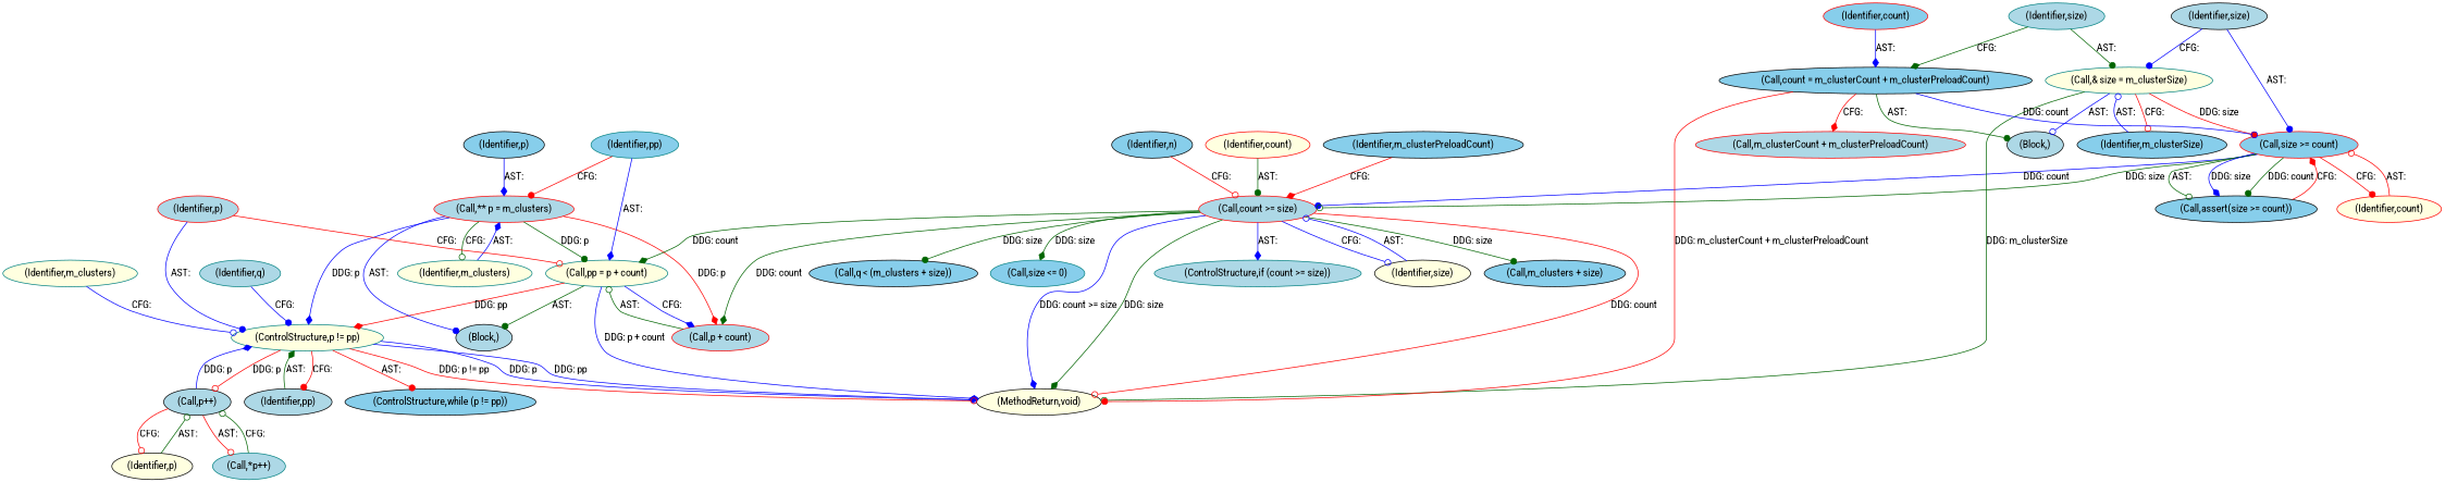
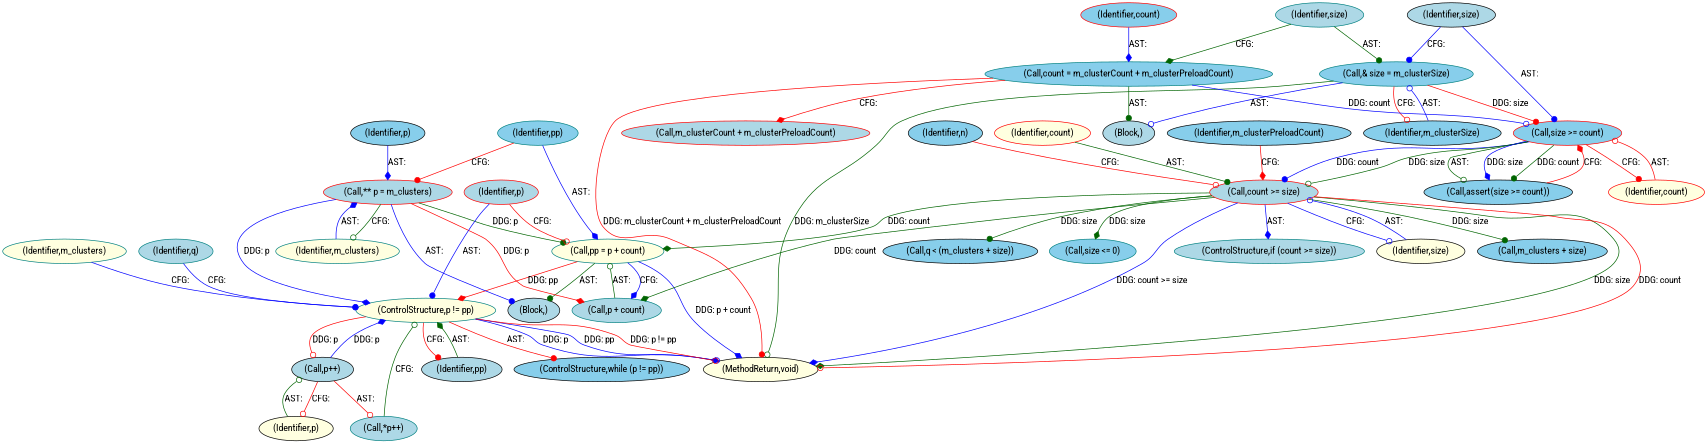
  digraph {
    fontname="Roboto Condensed"
    node [color=black fillcolor=lightblue fontname="Roboto Condensed" style=filled]
    edge [arrowhead=diamond color=blue fontname="Roboto Condensed"]
    n1 [color=teal fillcolor=lightyellow label="(Call,pp = p + count)"]
    n2 [color=teal fillcolor=lightyellow label="(ControlStructure,p != pp)"]
    n3 [fillcolor=lightyellow label="(MethodReturn,void)"]
-   n4 [color=red label="(Call,p + count)"]
+   n4 [color=teal label="(Call,p + count)"]
    n5 [label="(Block,)"]
    n6 [label="(Call,p++)"]
    n7 [label="(Identifier,pp)"]
    n8 [fillcolor=skyblue label="(ControlStructure,while (p != pp))"]
    n9 [color=red label="(Call,** p = m_clusters)"]
    n10 [color=teal fillcolor=lightyellow label="(Identifier,m_clusters)"]
    n11 [color=red label="(Call,count >= size)"]
    n12 [color=teal label="(ControlStructure,if (count >= size))"]
    n13 [fillcolor=lightyellow label="(Identifier,size)"]
    n14 [fillcolor=skyblue label="(Call,m_clusters + size)"]
    n15 [fillcolor=skyblue label="(Call,q < (m_clusters + size))"]
    n16 [color=teal fillcolor=skyblue label="(Call,size <= 0)"]
    n17 [color=red fillcolor=skyblue label="(Call,size >= count)"]
    n18 [fillcolor=skyblue label="(Call,assert(size >= count))"]
    n19 [color=red fillcolor=lightyellow label="(Identifier,count)"]
-   n20 [color=teal fillcolor=lightyellow label="(Call,& size = m_clusterSize)"]
+   n20 [color=teal fillcolor=skyblue label="(Call,& size = m_clusterSize)"]
    n21 [label="(Block,)"]
    n22 [fillcolor=skyblue label="(Identifier,m_clusterSize)"]
-   n23 [fillcolor=skyblue label="(Call,count = m_clusterCount + m_clusterPreloadCount)"]
+   n23 [color=teal fillcolor=skyblue label="(Call,count = m_clusterCount + m_clusterPreloadCount)"]
    n24 [color=red label="(Call,m_clusterCount + m_clusterPreloadCount)"]
    n25 [fillcolor=lightyellow label="(Identifier,p)"]
    n26 [color=teal label="(Call,*p++)"]
    n27 [color=teal fillcolor=skyblue label="(Identifier,pp)"]
    n28 [color=red label="(Identifier,p)"]
    n29 [fillcolor=skyblue label="(Identifier,m_clusterPreloadCount)"]
    n30 [fillcolor=skyblue label="(Identifier,p)"]
    n31 [color=teal label="(Identifier,size)"]
    n32 [fillcolor=skyblue label="(Identifier,n)"]
    n33 [color=teal fillcolor=lightyellow label="(Identifier,m_clusters)"]
    n34 [color=red fillcolor=skyblue label="(Identifier,count)"]
    n35 [color=red fillcolor=lightyellow label="(Identifier,count)"]
    n36 [color=teal label="(Identifier,q)"]
    n37 [label="(Identifier,size)"]
    n1 -> n2 [color=red label="DDG: pp"]
    n1 -> n3 [label="DDG: p + count"]
    n1 -> n4 [label="CFG: "]
    n1 -> n5 [arrowhead=dot color=darkgreen label="AST: "]
    n2 -> n3 [arrowhead=odot label="DDG: p"]
    n2 -> n3 [label="DDG: pp"]
    n2 -> n3 [arrowhead=odot color=red label="DDG: p != pp"]
    n2 -> n6 [arrowhead=odot color=red label="DDG: p"]
    n2 -> n7 [arrowhead=dot color=red label="CFG: "]
    n2 -> n8 [arrowhead=dot color=red label="AST: "]
    n4 -> n1 [arrowhead=odot color=darkgreen label="AST: "]
    n6 -> n2 [label="DDG: p"]
    n6 -> n25 [arrowhead=odot color=red label="CFG: "]
    n6 -> n26 [arrowhead=odot color=red label="AST: "]
    n7 -> n2 [color=darkgreen label="AST: "]
    n9 -> n1 [arrowhead=dot color=darkgreen label="DDG: p"]
    n9 -> n2 [label="DDG: p"]
    n9 -> n4 [color=red label="DDG: p"]
    n9 -> n5 [arrowhead=dot label="AST: "]
    n9 -> n10 [arrowhead=odot color=darkgreen label="CFG: "]
    n10 -> n9 [label="AST: "]
    n11 -> n1 [color=darkgreen label="DDG: count"]
    n11 -> n3 [label="DDG: count >= size"]
    n11 -> n3 [color=darkgreen label="DDG: size"]
    n11 -> n3 [arrowhead=odot color=red label="DDG: count"]
    n11 -> n4 [color=darkgreen label="DDG: count"]
    n11 -> n12 [label="AST: "]
    n11 -> n13 [arrowhead=odot label="CFG: "]
    n11 -> n14 [arrowhead=dot color=darkgreen label="DDG: size"]
    n11 -> n15 [arrowhead=dot color=darkgreen label="DDG: size"]
    n11 -> n16 [color=darkgreen label="DDG: size"]
    n13 -> n11 [arrowhead=odot label="AST: "]
    n17 -> n11 [arrowhead=dot label="DDG: count"]
    n17 -> n11 [arrowhead=odot color=darkgreen label="DDG: size"]
    n17 -> n18 [arrowhead=odot color=darkgreen label="AST: "]
    n17 -> n18 [label="DDG: size"]
    n17 -> n18 [arrowhead=dot color=darkgreen label="DDG: count"]
    n17 -> n19 [arrowhead=dot color=red label="CFG: "]
    n18 -> n17 [color=red label="CFG: "]
    n19 -> n17 [arrowhead=odot color=red label="AST: "]
    n20 -> n3 [arrowhead=odot color=darkgreen label="DDG: m_clusterSize"]
    n20 -> n17 [arrowhead=dot color=red label="DDG: size"]
    n20 -> n21 [arrowhead=odot label="AST: "]
    n20 -> n22 [arrowhead=odot color=red label="CFG: "]
    n22 -> n20 [arrowhead=odot label="AST: "]
    n23 -> n3 [arrowhead=dot color=red label="DDG: m_clusterCount + m_clusterPreloadCount"]
    n23 -> n17 [arrowhead=odot label="DDG: count"]
    n23 -> n21 [arrowhead=dot color=darkgreen label="AST: "]
    n23 -> n24 [color=red label="CFG: "]
    n25 -> n6 [arrowhead=odot color=darkgreen label="AST: "]
-   n26 -> n6 [arrowhead=odot color=darkgreen label="CFG: "]
+   n26 -> n2 [arrowhead=odot color=darkgreen label="CFG: "]
    n27 -> n1 [label="AST: "]
    n27 -> n9 [arrowhead=dot color=red label="CFG: "]
    n28 -> n1 [arrowhead=odot color=red label="CFG: "]
    n28 -> n2 [arrowhead=dot label="AST: "]
    n29 -> n11 [color=red label="CFG: "]
    n30 -> n9 [label="AST: "]
    n31 -> n20 [arrowhead=dot color=darkgreen label="AST: "]
    n31 -> n23 [color=darkgreen label="CFG: "]
    n32 -> n11 [arrowhead=odot color=red label="CFG: "]
    n33 -> n2 [arrowhead=odot label="CFG: "]
    n34 -> n23 [label="AST: "]
    n35 -> n11 [arrowhead=dot color=darkgreen label="AST: "]
    n36 -> n2 [arrowhead=dot label="CFG: "]
    n37 -> n17 [arrowhead=dot label="AST: "]
    n37 -> n20 [arrowhead=dot label="CFG: "]
  }
